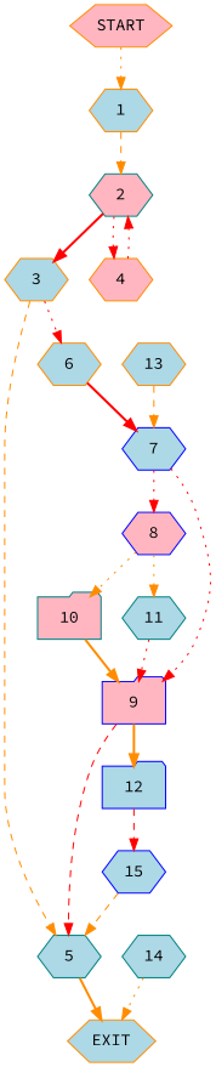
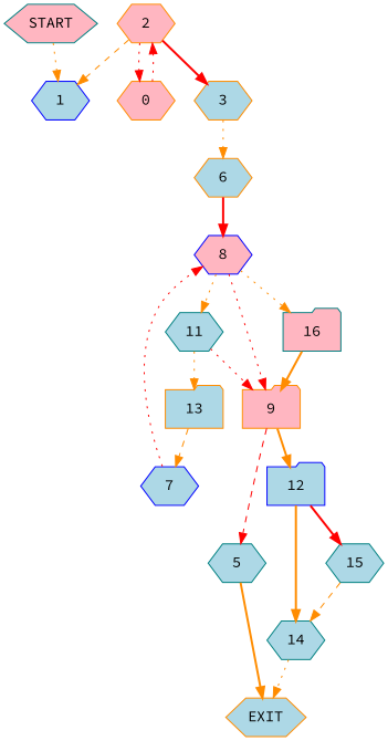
  digraph {
    fontname="Source Code Pro"
    node [color=darkorange fillcolor=lightblue fontname="Source Code Pro" shape=hexagon style=filled]
    edge [color=darkorange fontname="Source Code Pro" style=dotted]
-   n1 [fillcolor=lightpink label=START]
-   1
-   2 [color=teal fillcolor=lightpink]
+   n1 [color=teal fillcolor=lightpink label=START]
+   1 [color=blue]
+   2 [fillcolor=lightpink]
    n4 [label=EXIT]
    3
-   4 [fillcolor=lightpink]
+   4 [fillcolor=lightpink label=0]
    5 [color=teal]
    6
    7 [color=blue]
    8 [color=blue fillcolor=lightpink]
-   9 [color=blue fillcolor=lightpink shape=folder]
-   10 [color=teal fillcolor=lightpink shape=folder]
+   9 [fillcolor=lightpink shape=folder]
+   10 [color=teal fillcolor=lightpink shape=folder label=16]
    11 [color=teal]
    12 [color=blue shape=folder]
-   13
+   13 [shape=folder]
    14 [color=teal]
-   15 [color=blue]
+   15 [color=teal]
    n1 -> 1
-   1 -> 2 [style=dashed]
+   2 -> 1 [style=dashed]
    2 -> 3 [color=red style=bold]
    2 -> 4 [color=red]
-   3 -> 5 [style=dashed]
-   3 -> 6 [color=red]
+   3 -> 6
    4 -> 2 [color=red]
    5 -> n4 [style=bold]
-   6 -> 7 [color=red style=bold]
+   6 -> 8 [color=red style=bold]
    7 -> 8 [color=red]
-   7 -> 9 [color=red]
+   8 -> 9 [color=red]
    8 -> 10
    8 -> 11
    9 -> 5 [color=red style=dashed]
    9 -> 12 [style=bold]
    10 -> 9 [style=bold]
    11 -> 9 [color=red]
-   12 -> 15 [color=red style=dashed]
+   11 -> 13
+   12 -> 14 [style=bold]
+   12 -> 15 [color=red style=bold]
    13 -> 7 [style=dashed]
    14 -> n4
-   15 -> 5 [style=dashed]
+   15 -> 14 [style=dashed]
  }
